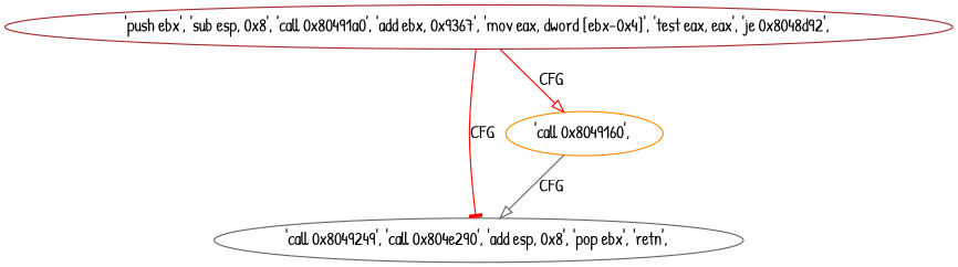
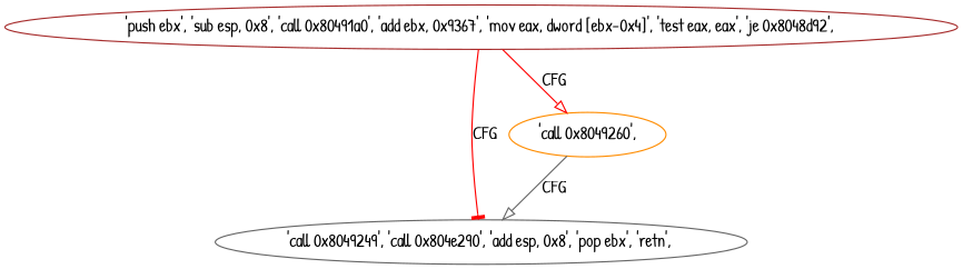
  digraph {
    fontname="Patrick Hand"
    node [fontname="Patrick Hand"]
    edge [color=red arrowhead=onormal fontname="Patrick Hand"]
    n1 [label="'push ebx', 'sub esp, 0x8', 'call 0x80491a0', 'add ebx, 0x9367', 'mov eax, dword [ebx-0x4]', 'test eax, eax', 'je 0x8048d92', " color=brown]
    n2 [label="'call 0x8049249', 'call 0x804e290', 'add esp, 0x8', 'pop ebx', 'retn', " color=gray40]
-   n3 [label="'call 0x8049160', " color=darkorange]
+   n3 [label="'call 0x8049260'," color=darkorange]
    n1 -> n2 [label=CFG arrowhead=tee]
    n1 -> n3 [label=CFG]
    n3 -> n2 [label=CFG color=gray40]
  }
